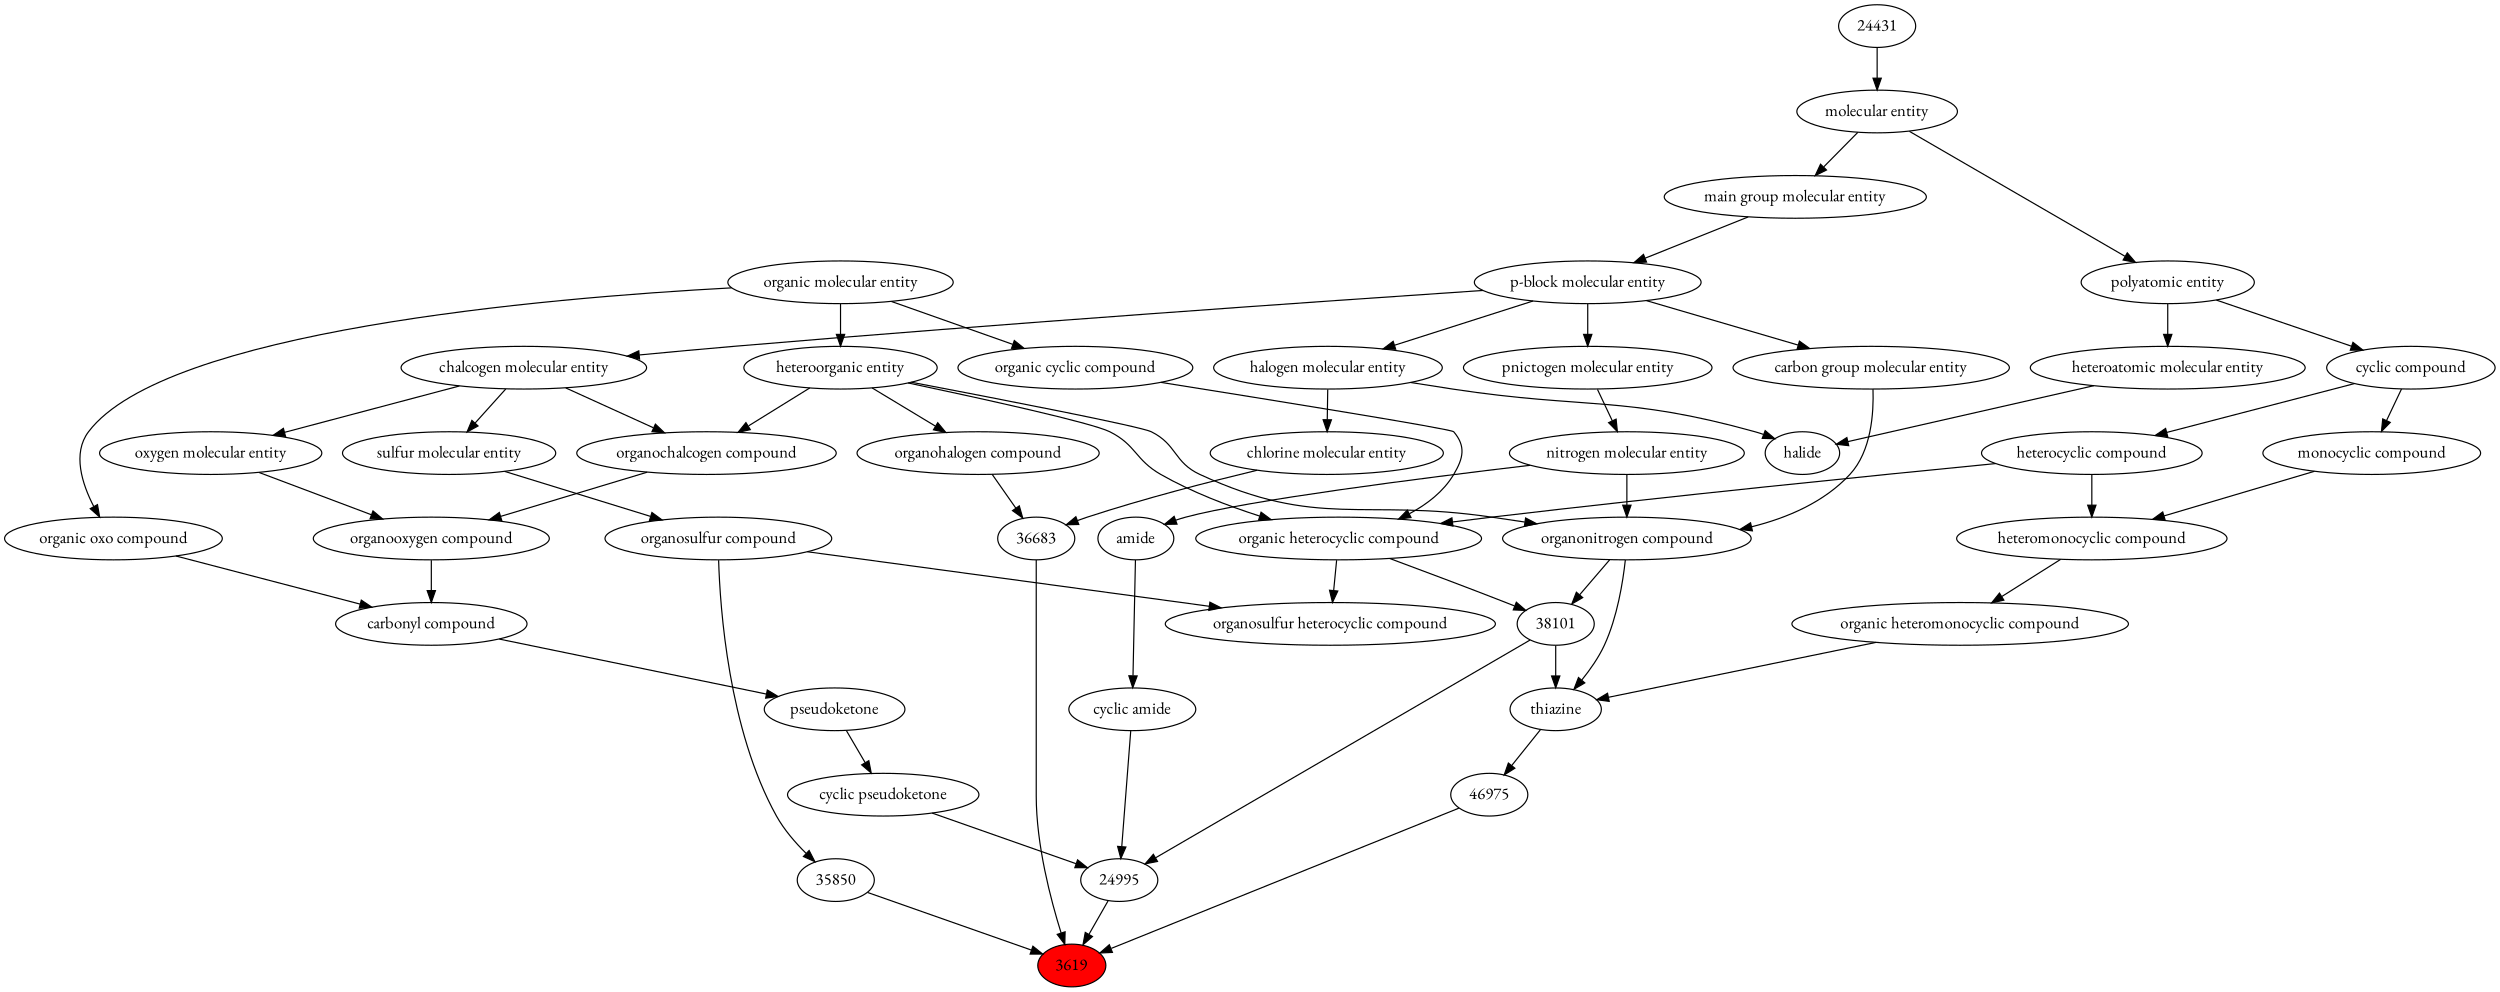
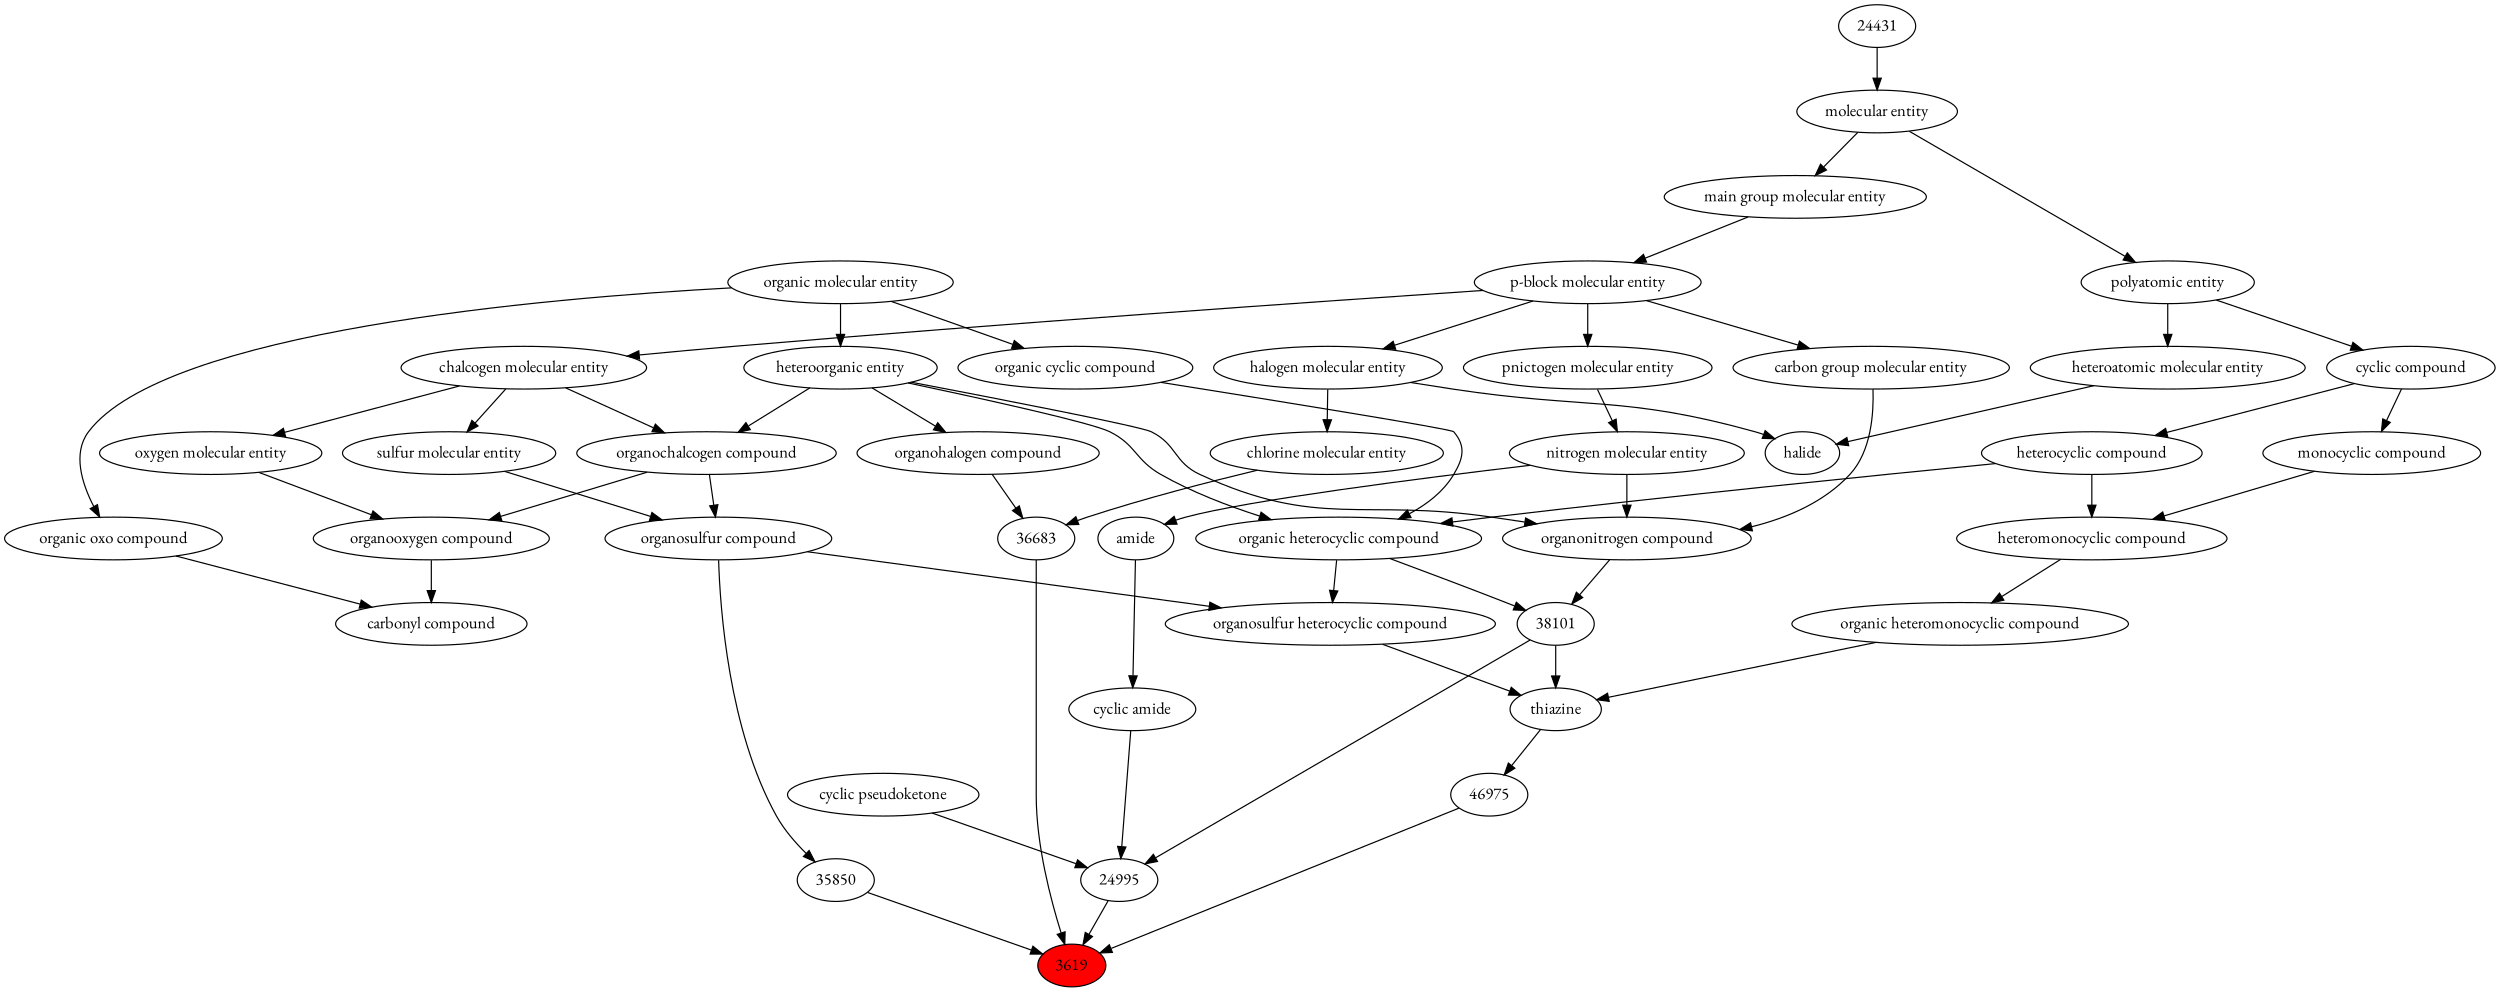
  digraph {
    fontname="EB Garamond"
    node [fontname="EB Garamond"]
    edge [fontname="EB Garamond"]
    n1 [fillcolor=red label=3619 style=filled]
    n2 [label=46975]
    n3 [label=24995]
    n4 [label=36683]
    n5 [label=35850]
    n6 [label=thiazine]
    n7 [label="cyclic pseudoketone"]
    n8 [label=38101]
    n9 [label="cyclic amide"]
    n10 [label="organohalogen compound"]
    n11 [label="chlorine molecular entity"]
    n12 [label="organosulfur compound"]
    n13 [label="organosulfur heterocyclic compound"]
    n14 [label="organic heteromonocyclic compound"]
-   n15 [label=pseudoketone]
    n16 [label="organic heterocyclic compound"]
    n17 [label="organonitrogen compound"]
    n18 [label=amide]
    n19 [label="heteroorganic entity"]
    n20 [label="organochalcogen compound"]
    n21 [label="organooxygen compound"]
    n22 [label=halide]
    n23 [label="halogen molecular entity"]
    n24 [label="carbonyl compound"]
    n25 [label="sulfur molecular entity"]
    n26 [label="heteromonocyclic compound"]
    n27 [label="organic cyclic compound"]
    n28 [label="heterocyclic compound"]
    n29 [label="nitrogen molecular entity"]
    n30 [label="organic molecular entity"]
    n31 [label="organic oxo compound"]
    n32 [label="heteroatomic molecular entity"]
    n33 [label="p-block molecular entity"]
    n34 [label="chalcogen molecular entity"]
    n35 [label="pnictogen molecular entity"]
    n36 [label="carbon group molecular entity"]
    n37 [label="oxygen molecular entity"]
    n38 [label="monocyclic compound"]
    n39 [label="cyclic compound"]
    n40 [label="polyatomic entity"]
    n41 [label="main group molecular entity"]
    n42 [label="molecular entity"]
    n43 [label=24431]
    n2 -> n1
    n3 -> n1
    n4 -> n1
    n5 -> n1
    n6 -> n2
    n7 -> n3
    n8 -> n3
    n8 -> n6
    n9 -> n3
    n10 -> n4
    n11 -> n4
    n12 -> n5
    n12 -> n13
-   n17 -> n6
+   n13 -> n6
    n14 -> n6
-   n15 -> n7
    n16 -> n8
    n16 -> n13
    n17 -> n8
    n18 -> n9
    n19 -> n10
    n19 -> n16
    n19 -> n17
    n19 -> n20
+   n20 -> n12
    n20 -> n21
    n21 -> n24
    n23 -> n11
    n23 -> n22
-   n24 -> n15
    n25 -> n12
    n26 -> n14
    n27 -> n16
    n28 -> n16
    n28 -> n26
    n29 -> n17
    n29 -> n18
    n30 -> n19
    n30 -> n27
    n30 -> n31
    n31 -> n24
    n32 -> n22
    n33 -> n23
    n33 -> n34
    n33 -> n35
    n33 -> n36
    n34 -> n20
    n34 -> n25
    n34 -> n37
    n35 -> n29
    n36 -> n17
    n37 -> n21
    n38 -> n26
    n39 -> n28
    n39 -> n38
    n40 -> n32
    n40 -> n39
    n41 -> n33
    n42 -> n40
    n42 -> n41
    n43 -> n42
  }
